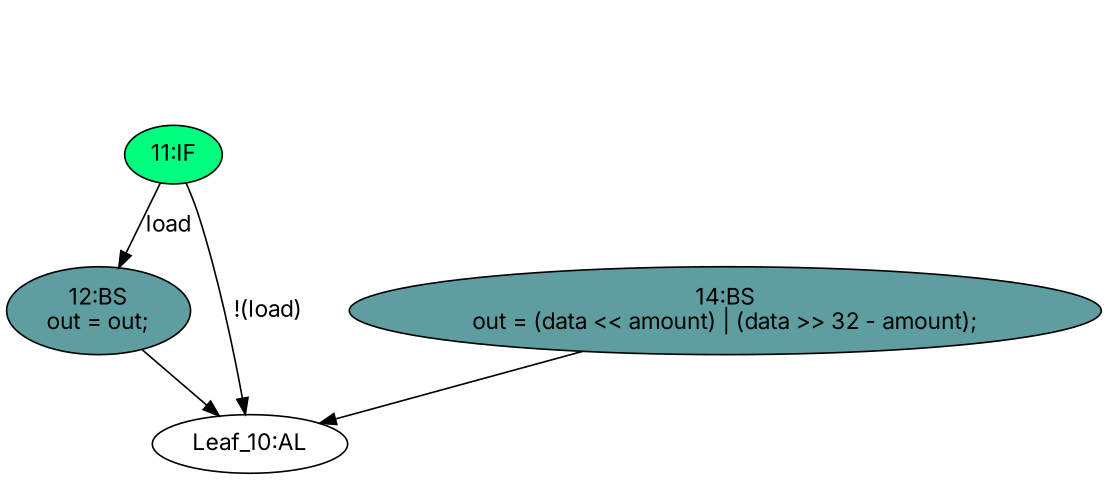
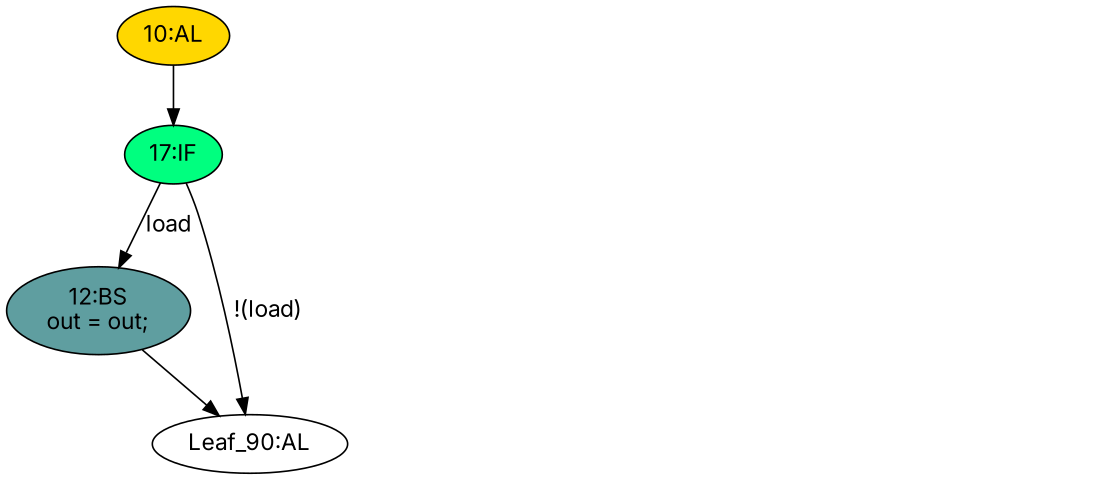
  strict digraph {
    fontname=Inter
    node [fillcolor=cadetblue fontname=Inter statements="[]" style=filled typ=BlockingSubstitution]
    edge [cond="[]" fontname=Inter lineno=None]
-   n2 [ast="<pyverilog.vparser.ast.IfStatement object at 0x7f6040165910>" fillcolor=springgreen label="11:IF" typ=IfStatement]
+   n1 [ast="<pyverilog.vparser.ast.Always object at 0x7f6040165750>" clk_sens=True fillcolor=gold label="10:AL" sens="['clk']" typ=Always use_var="['load', 'amount', 'data']"]
+   n2 [ast="<pyverilog.vparser.ast.IfStatement object at 0x7f6040165910>" fillcolor=springgreen label="17:IF" typ=IfStatement]
    n3 [ast="<pyverilog.vparser.ast.BlockingSubstitution object at 0x7f6040165d50>" label="12:BS\nout = out;" statements="[<pyverilog.vparser.ast.BlockingSubstitution object at 0x7f6040165d50>]"]
-   n4 [def_var="['out']" label="Leaf_10:AL" fillcolor="" statements="" style="" typ=""]
-   n5 [ast="<pyverilog.vparser.ast.BlockingSubstitution object at 0x7f6040165990>" label="14:BS\nout = (data << amount) | (data >> 32 - amount);" statements="[<pyverilog.vparser.ast.BlockingSubstitution object at 0x7f6040165990>]"]
+   n4 [def_var="['out']" label="Leaf_90:AL" fillcolor="" statements="" style="" typ=""]
+   n1 -> n2
    n2 -> n3 [cond="['load']" label=load lineno=11]
    n2 -> n4 [cond="['load']" label="!(load)" lineno=11]
    n3 -> n4
-   n5 -> n4
  }
